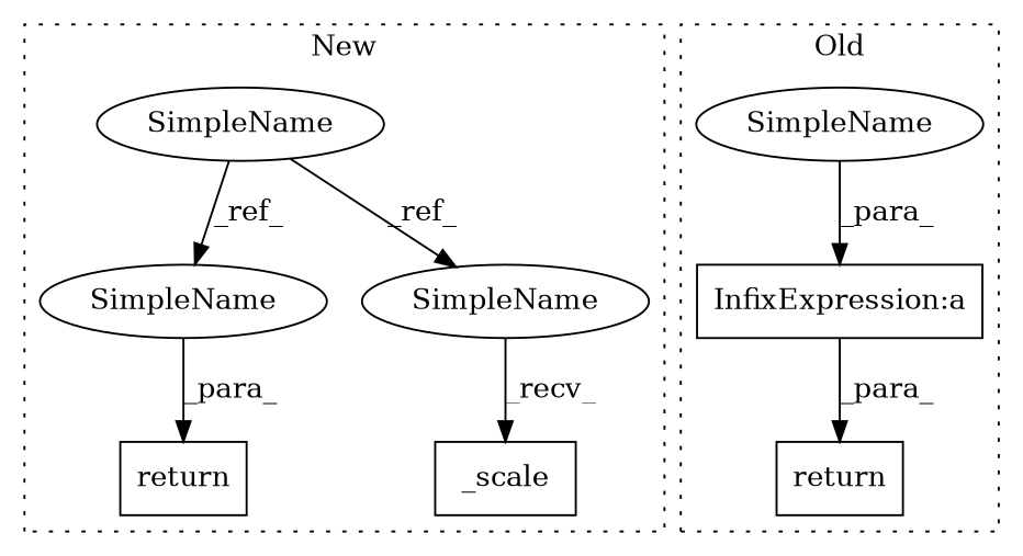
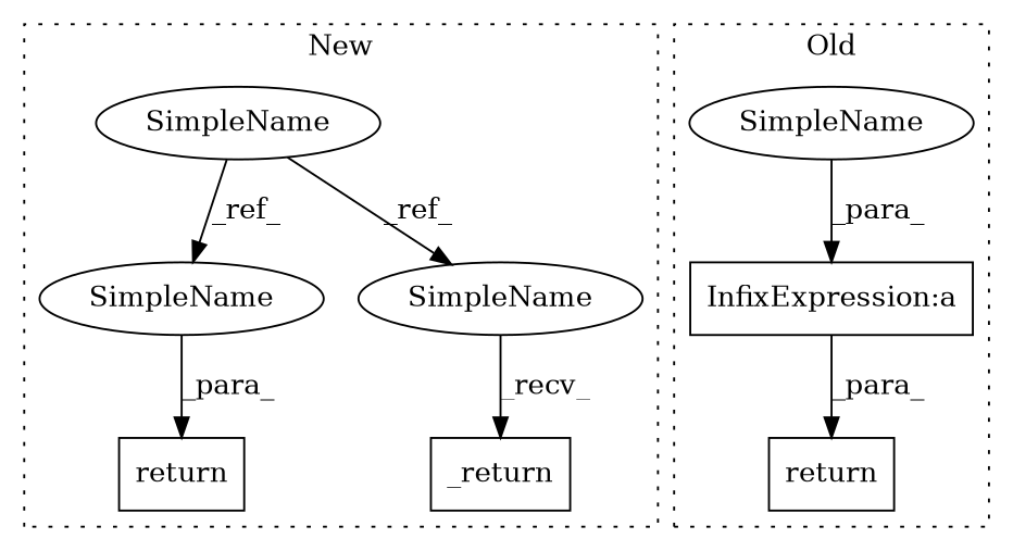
  digraph {
    node [a=42 l=4 shape=box]
-   n1 [a=32 l="7,1" label=_scale s="12665,12678"]
+   n1 [a=32 l="7,1" label=_return s="12665,12678"]
    n2 [label=SimpleName s=12521 shape=ellipse]
    n3 [a=41 l=7 label=return s=12685]
    n4 [label=SimpleName s=12692 shape=ellipse]
    n5 [label=SimpleName s=12660 shape=ellipse]
    n6 [a=41 l=7 label=return s=11783]
    n7 [a=27 l=3 label="InfixExpression:a" s=11795]
    n8 [label=SimpleName s=11791 shape=ellipse]
    subgraph cluster_1 {
      label=New
      style=dotted
      n1
      n2
      n3
      n4
      n5
    }
    subgraph cluster_2 {
      label=Old
      style=dotted
      n6
      n7
      n8
    }
    n2 -> n4 [label=_ref_]
    n2 -> n5 [label=_ref_]
    n4 -> n3 [label=_para_]
    n5 -> n1 [label=_recv_]
    n7 -> n6 [label=_para_]
    n8 -> n7 [label=_para_]
  }
